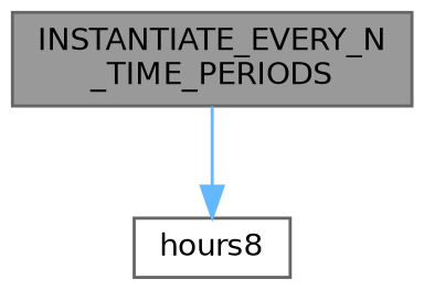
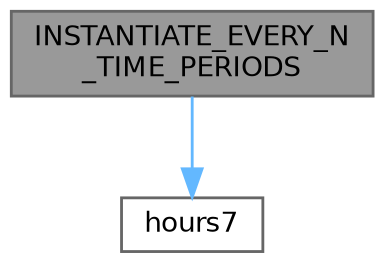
  digraph {
    rankdir=TB
    node [fontname=Helvetica fontsize=10 shape=box style=filled]
    n1 [color=gray40 fillcolor=grey60 fontcolor=black height=0.2 label="INSTANTIATE_EVERY_N\l_TIME_PERIODS" width=0.4]
-   n2 [color=grey40 fillcolor=white height=0.2 label=hours8 width=0.4]
+   n2 [color=grey40 fillcolor=white height=0.2 label=hours7 width=0.4]
    n1 -> n2 [color=steelblue1 fontname=Helvetica fontsize=10 labelfontname=Helvetica labelfontsize=10 style=solid]
  }
